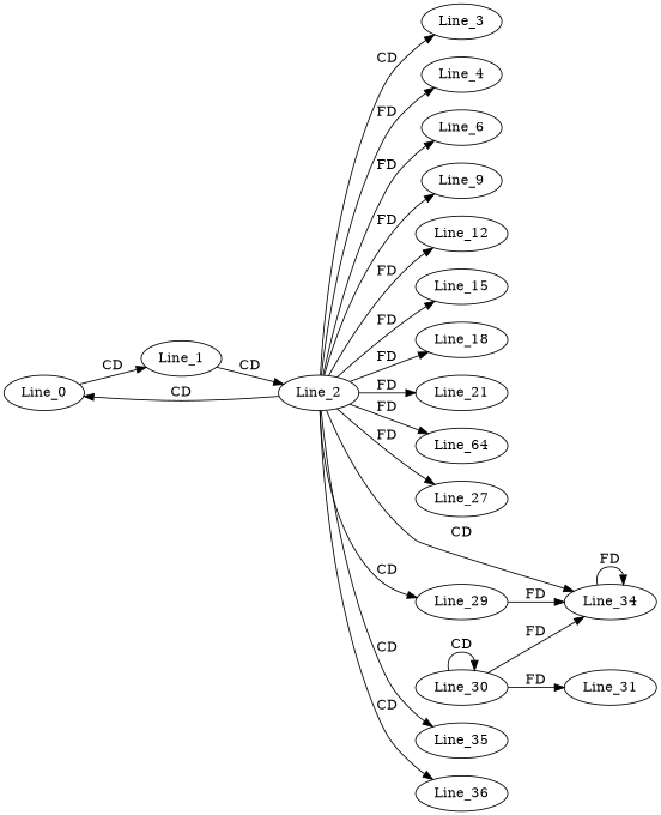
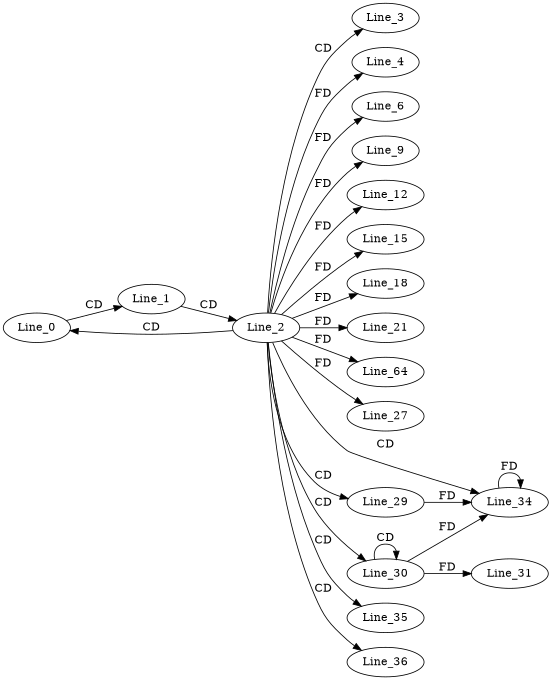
  digraph {
    rankdir=LR
    Line_0
    Line_1
    Line_2
    Line_3
    Line_4
    Line_6
    Line_9
    Line_12
    Line_15
    Line_18
    Line_21
    n12 [label=Line_64]
    Line_27
    Line_29
    Line_30
    Line_34
    Line_35
    Line_36
    Line_31
    Line_0 -> Line_1 [label=CD]
    Line_1 -> Line_2 [label=CD]
    Line_2 -> Line_0 [label=CD]
    Line_2 -> Line_3 [label=CD]
    Line_2 -> Line_4 [label=FD]
    Line_2 -> Line_6 [label=FD]
    Line_2 -> Line_9 [label=FD]
    Line_2 -> Line_12 [label=FD]
    Line_2 -> Line_15 [label=FD]
    Line_2 -> Line_18 [label=FD]
    Line_2 -> Line_21 [label=FD]
    Line_2 -> n12 [label=FD]
    Line_2 -> Line_27 [label=FD]
    Line_2 -> Line_29 [label=CD]
+   Line_2 -> Line_30 [label=CD]
    Line_2 -> Line_34 [label=CD]
    Line_2 -> Line_35 [label=CD]
    Line_2 -> Line_36 [label=CD]
    Line_29 -> Line_34 [label=FD]
    Line_30 -> Line_30 [label=CD]
    Line_30 -> Line_34 [label=FD]
    Line_30 -> Line_31 [label=FD]
    Line_34 -> Line_34 [label=FD]
  }
